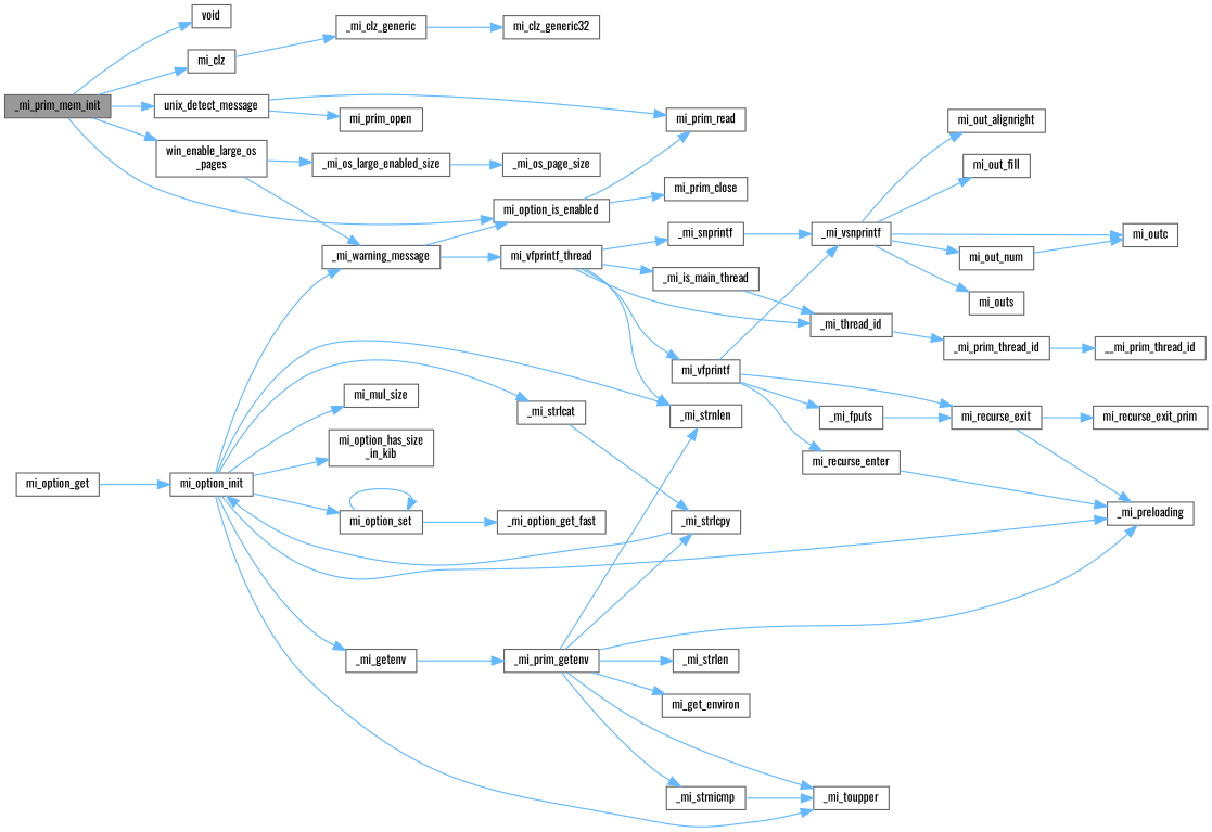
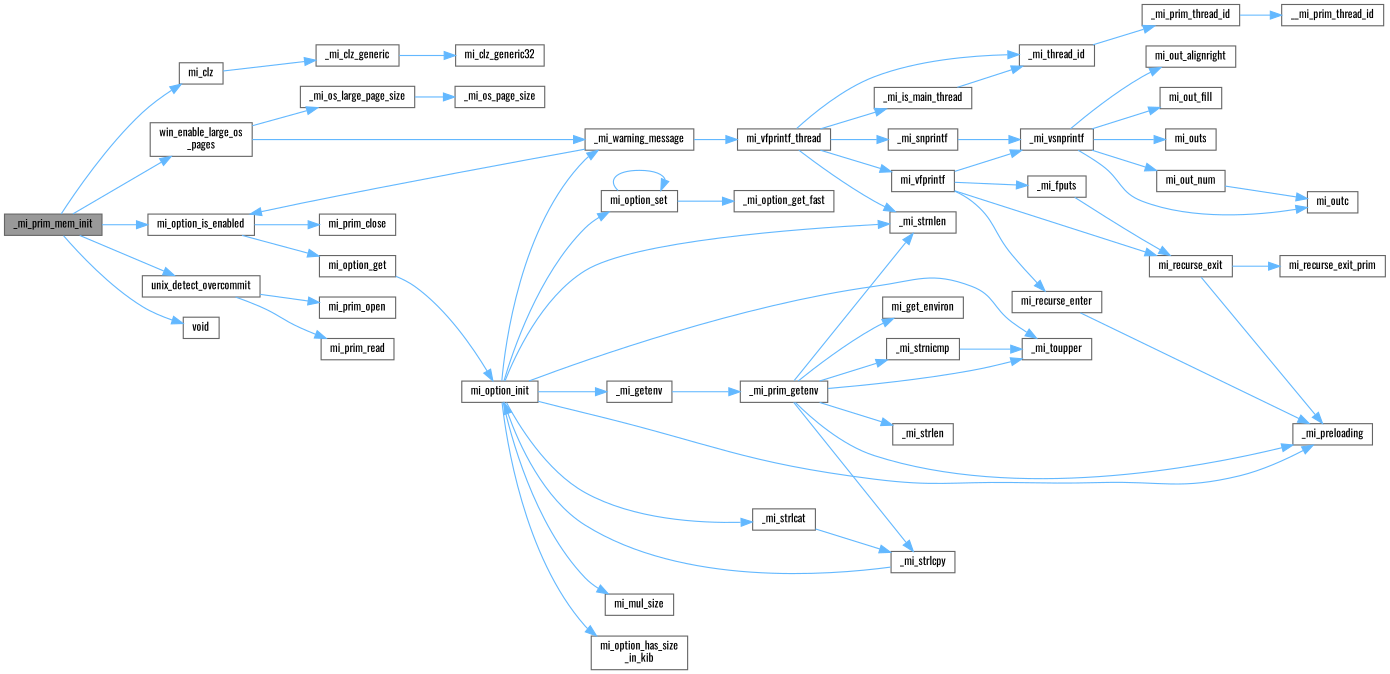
  digraph {
    fontname=Oswald
    rankdir=LR
    node [color=grey40 fillcolor=white fontname=Oswald fontsize=10 shape=box style=filled]
    edge [color=steelblue1 fontname=Oswald fontsize=10 labelfontname=Helvetica labelfontsize=10 style=solid]
    n1 [color=gray40 fillcolor=grey60 fontcolor=black height=0.2 label=_mi_prim_mem_init width=0.4]
    n2 [height=0.2 label=mi_clz width=0.4]
    n3 [height=0.2 label=mi_option_is_enabled width=0.4]
-   n4 [height=0.2 label=unix_detect_message width=0.4]
+   n4 [height=0.2 label=unix_detect_overcommit width=0.4]
    n5 [height=0.2 label=void width=0.4]
    n6 [height=0.2 label="win_enable_large_os\l_pages" width=0.4]
    n7 [height=0.2 label=_mi_clz_generic width=0.4]
    n8 [height=0.2 label=mi_option_get width=0.4]
    n9 [height=0.2 label=mi_prim_close width=0.4]
    n10 [height=0.2 label=mi_prim_open width=0.4]
    n11 [height=0.2 label=mi_prim_read width=0.4]
    n12 [height=0.2 label=_mi_warning_message width=0.4]
-   n13 [height=0.2 label=_mi_os_large_enabled_size width=0.4]
+   n13 [height=0.2 label=_mi_os_large_page_size width=0.4]
    n14 [height=0.2 label=mi_clz_generic32 width=0.4]
    n15 [height=0.2 label=mi_option_init width=0.4]
    n16 [height=0.2 label=_mi_getenv width=0.4]
    n17 [height=0.2 label=_mi_preloading width=0.4]
    n18 [height=0.2 label=_mi_toupper width=0.4]
    n19 [height=0.2 label=_mi_strnlen width=0.4]
    n20 [height=0.2 label=_mi_strlcat width=0.4]
    n21 [height=0.2 label=mi_mul_size width=0.4]
    n22 [height=0.2 label="mi_option_has_size\l_in_kib" width=0.4]
    n23 [height=0.2 label=mi_option_set width=0.4]
    n24 [height=0.2 label=_mi_prim_getenv width=0.4]
    n25 [height=0.2 label=_mi_strlcpy width=0.4]
    n26 [height=0.2 label=mi_vfprintf_thread width=0.4]
    n27 [height=0.2 label=_mi_option_get_fast width=0.4]
    n28 [height=0.2 label=_mi_strlen width=0.4]
    n29 [height=0.2 label=_mi_strnicmp width=0.4]
    n30 [height=0.2 label=mi_get_environ width=0.4]
    n31 [height=0.2 label=_mi_is_main_thread width=0.4]
    n32 [height=0.2 label=_mi_thread_id width=0.4]
    n33 [height=0.2 label=_mi_snprintf width=0.4]
    n34 [height=0.2 label=mi_vfprintf width=0.4]
    n35 [height=0.2 label=_mi_prim_thread_id width=0.4]
    n36 [height=0.2 label=_mi_vsnprintf width=0.4]
    n37 [height=0.2 label=_mi_fputs width=0.4]
    n38 [height=0.2 label=mi_recurse_enter width=0.4]
    n39 [height=0.2 label=mi_recurse_exit width=0.4]
    n40 [height=0.2 label=__mi_prim_thread_id width=0.4]
    n41 [height=0.2 label=mi_out_alignright width=0.4]
    n42 [height=0.2 label=mi_out_fill width=0.4]
    n43 [height=0.2 label=mi_out_num width=0.4]
    n44 [height=0.2 label=mi_outc width=0.4]
    n45 [height=0.2 label=mi_outs width=0.4]
    n46 [height=0.2 label=mi_recurse_exit_prim width=0.4]
    n47 [height=0.2 label=_mi_os_page_size width=0.4]
    n1 -> n2
    n1 -> n3
    n1 -> n4
    n1 -> n5
    n1 -> n6
    n2 -> n7
-   n3 -> n11
+   n3 -> n8
    n3 -> n9
    n4 -> n10
    n4 -> n11
    n6 -> n12
    n6 -> n13
    n7 -> n14
    n8 -> n15
    n12 -> n3
    n12 -> n26
    n13 -> n47
    n15 -> n12
    n15 -> n16
    n15 -> n17
    n15 -> n18
    n15 -> n19
    n15 -> n20
    n15 -> n21
    n15 -> n22
    n15 -> n23
    n16 -> n24
    n20 -> n25
    n23 -> n23
    n23 -> n27
    n24 -> n17
    n24 -> n18
    n24 -> n19
    n24 -> n25
    n24 -> n28
    n24 -> n29
    n24 -> n30
    n25 -> n15
    n26 -> n19
    n26 -> n31
    n26 -> n32
    n26 -> n33
    n26 -> n34
    n29 -> n18
    n31 -> n32
    n32 -> n35
    n33 -> n36
    n34 -> n36
    n34 -> n37
    n34 -> n38
    n34 -> n39
    n35 -> n40
    n36 -> n41
    n36 -> n42
    n36 -> n43
    n36 -> n44
    n36 -> n45
    n37 -> n39
    n38 -> n17
    n39 -> n17
    n39 -> n46
    n43 -> n44
  }
